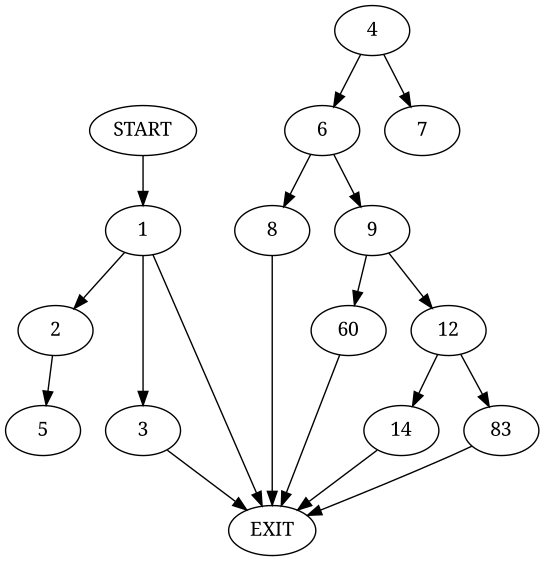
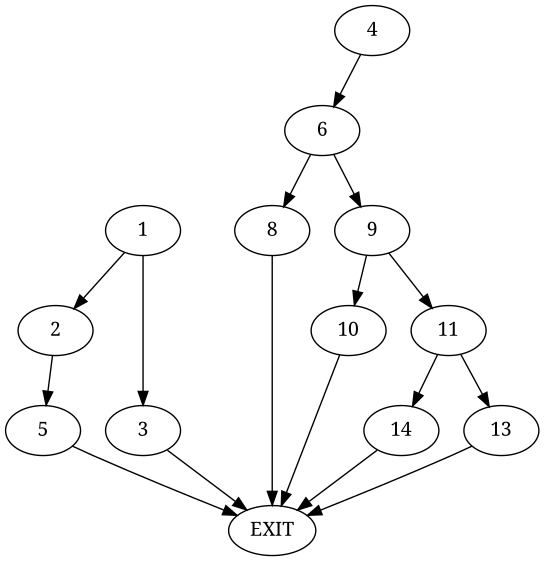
  digraph {
    fontname="Noto Serif"
    node [fontname="Noto Serif"]
    edge [fontname="Noto Serif"]
-   n1 [label=START]
    1
    2
    3
    n5 [label=EXIT]
    5
    4
    6
-   7
    8
    9
-   10 [label=60]
-   11 [label=12]
+   10
+   11
    n14 [label=14]
-   13 [label=83]
-   n1 -> 1
+   13
    1 -> 2
    1 -> 3
    2 -> 5
    3 -> n5
-   1 -> n5
+   5 -> n5
    4 -> 6
-   4 -> 7
    6 -> 8
    6 -> 9
    8 -> n5
    9 -> 10
    9 -> 11
    10 -> n5
    11 -> n14
    11 -> 13
    n14 -> n5
    13 -> n5
  }
